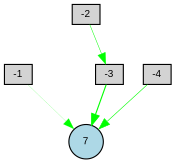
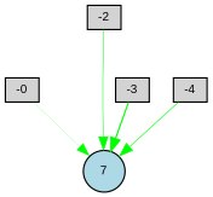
  digraph {
    fontname="Liberation Sans"
    node [fillcolor=lightgray fontname="Liberation Sans" fontsize=9 shape=box style=filled]
    edge [color=green fontname="Liberation Sans" style=solid]
-   -1 [height=0.2 width=0.2]
+   -1 [height=0.2 width=0.2 label=-0]
    n2 [fillcolor=lightblue height=0.2 label=7 shape=circle width=0.2]
    -2 [height=0.2 width=0.2]
    -3 [height=0.2 width=0.2]
    -4 [height=0.2 width=0.2]
    -1 -> n2 [penwidth=0.12102047102241664]
-   -2 -> -3 [penwidth=0.4337782529326806]
+   -2 -> n2 [penwidth=0.4337782529326806]
    -3 -> n2 [penwidth=0.9980694602230089]
    -4 -> n2 [penwidth=0.5323265889200092]
  }
